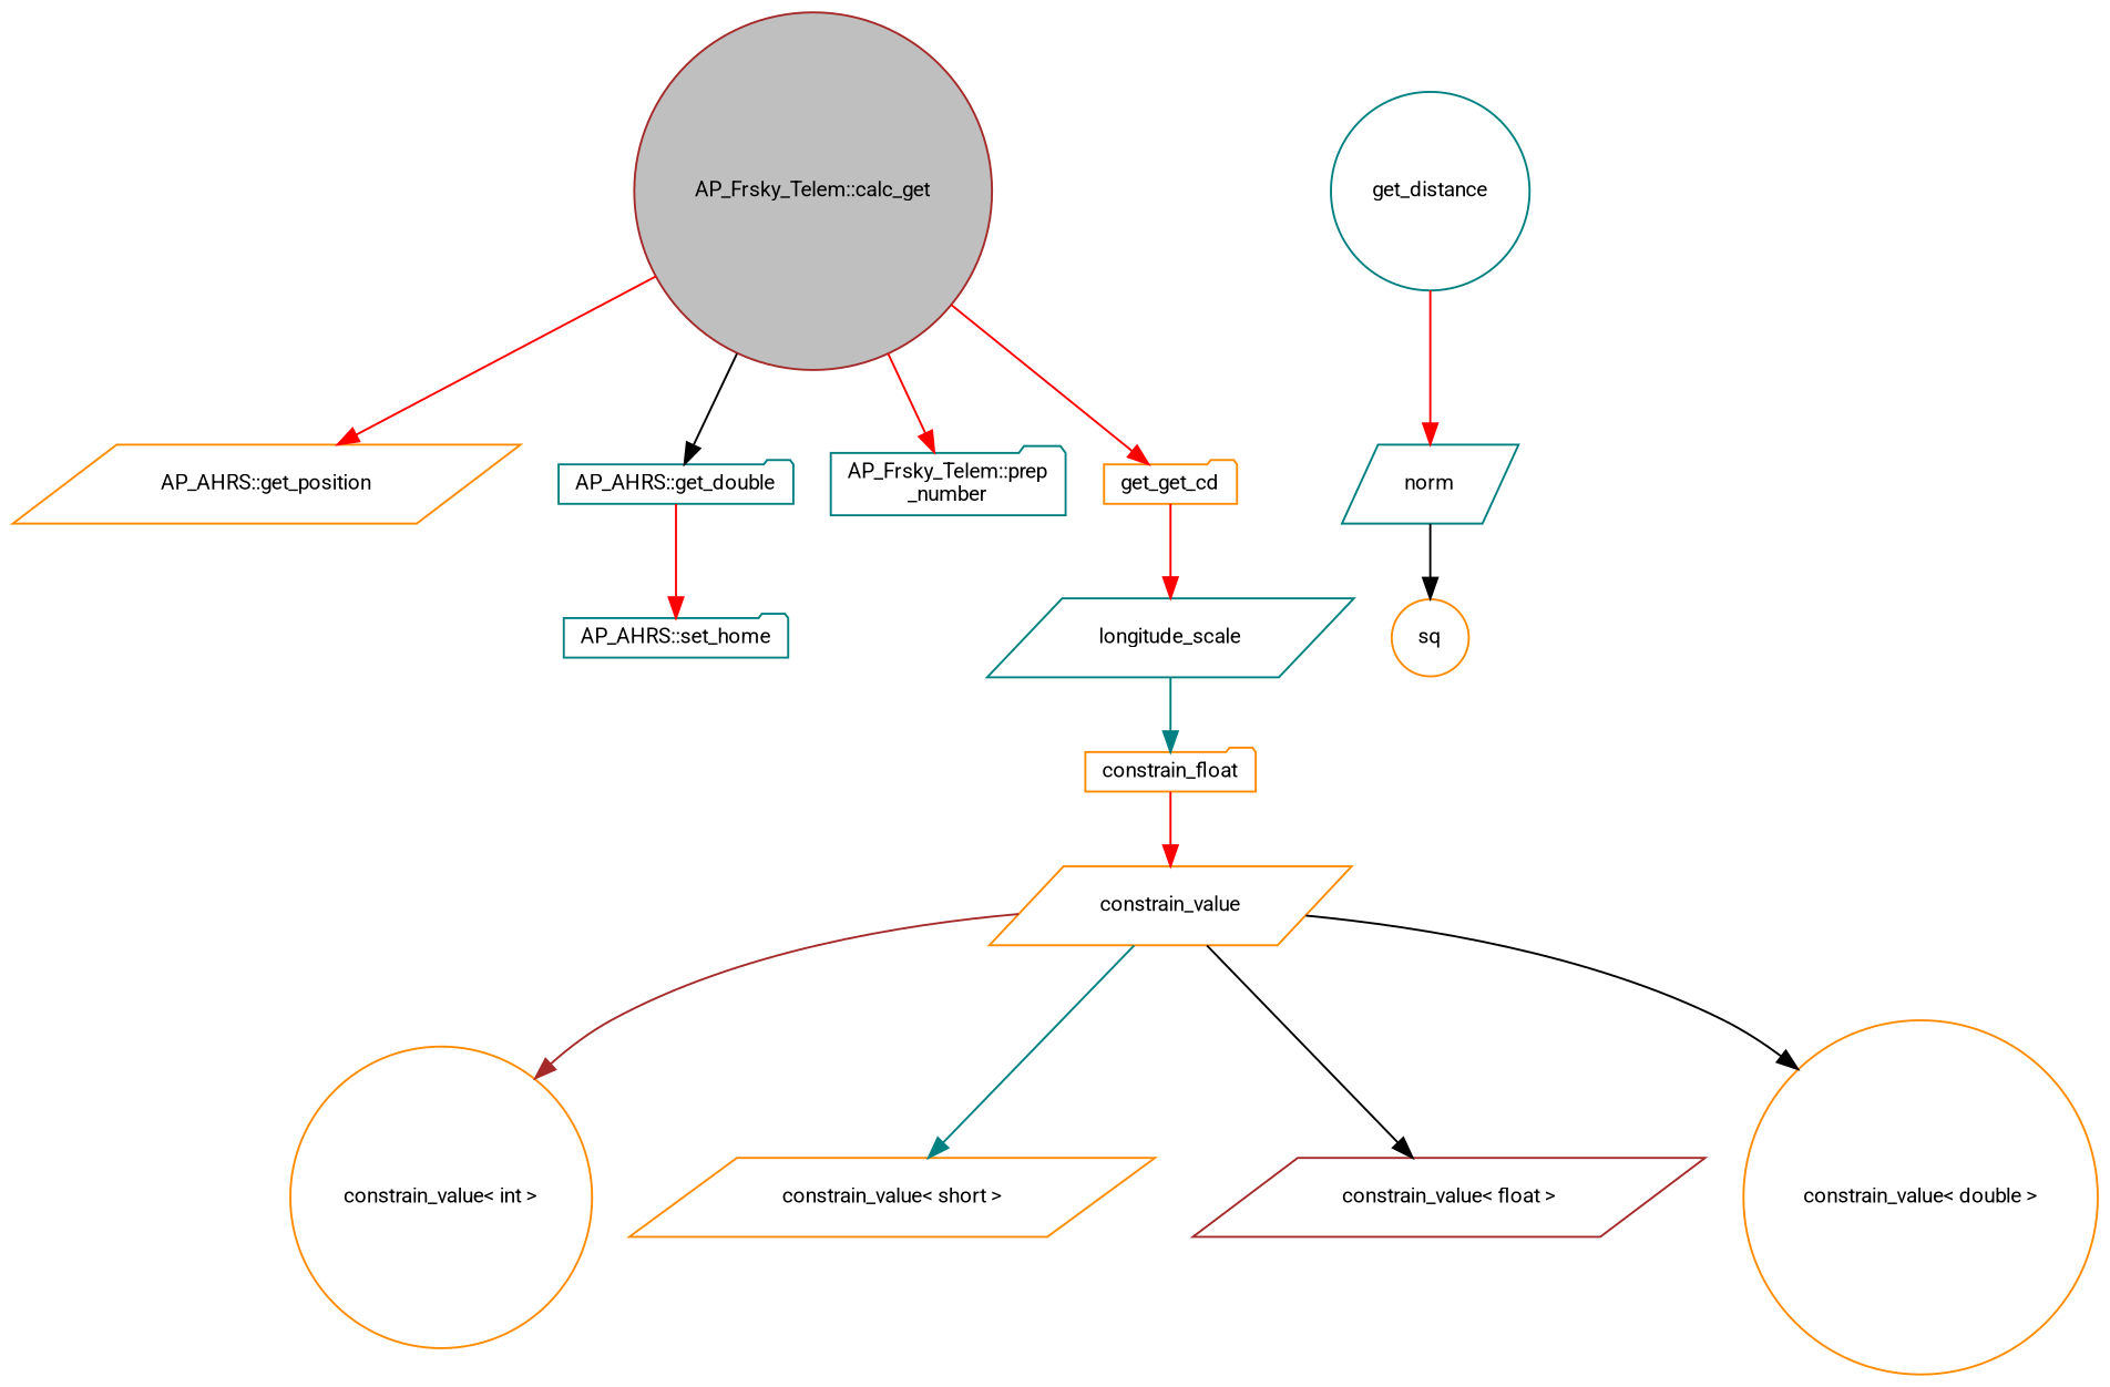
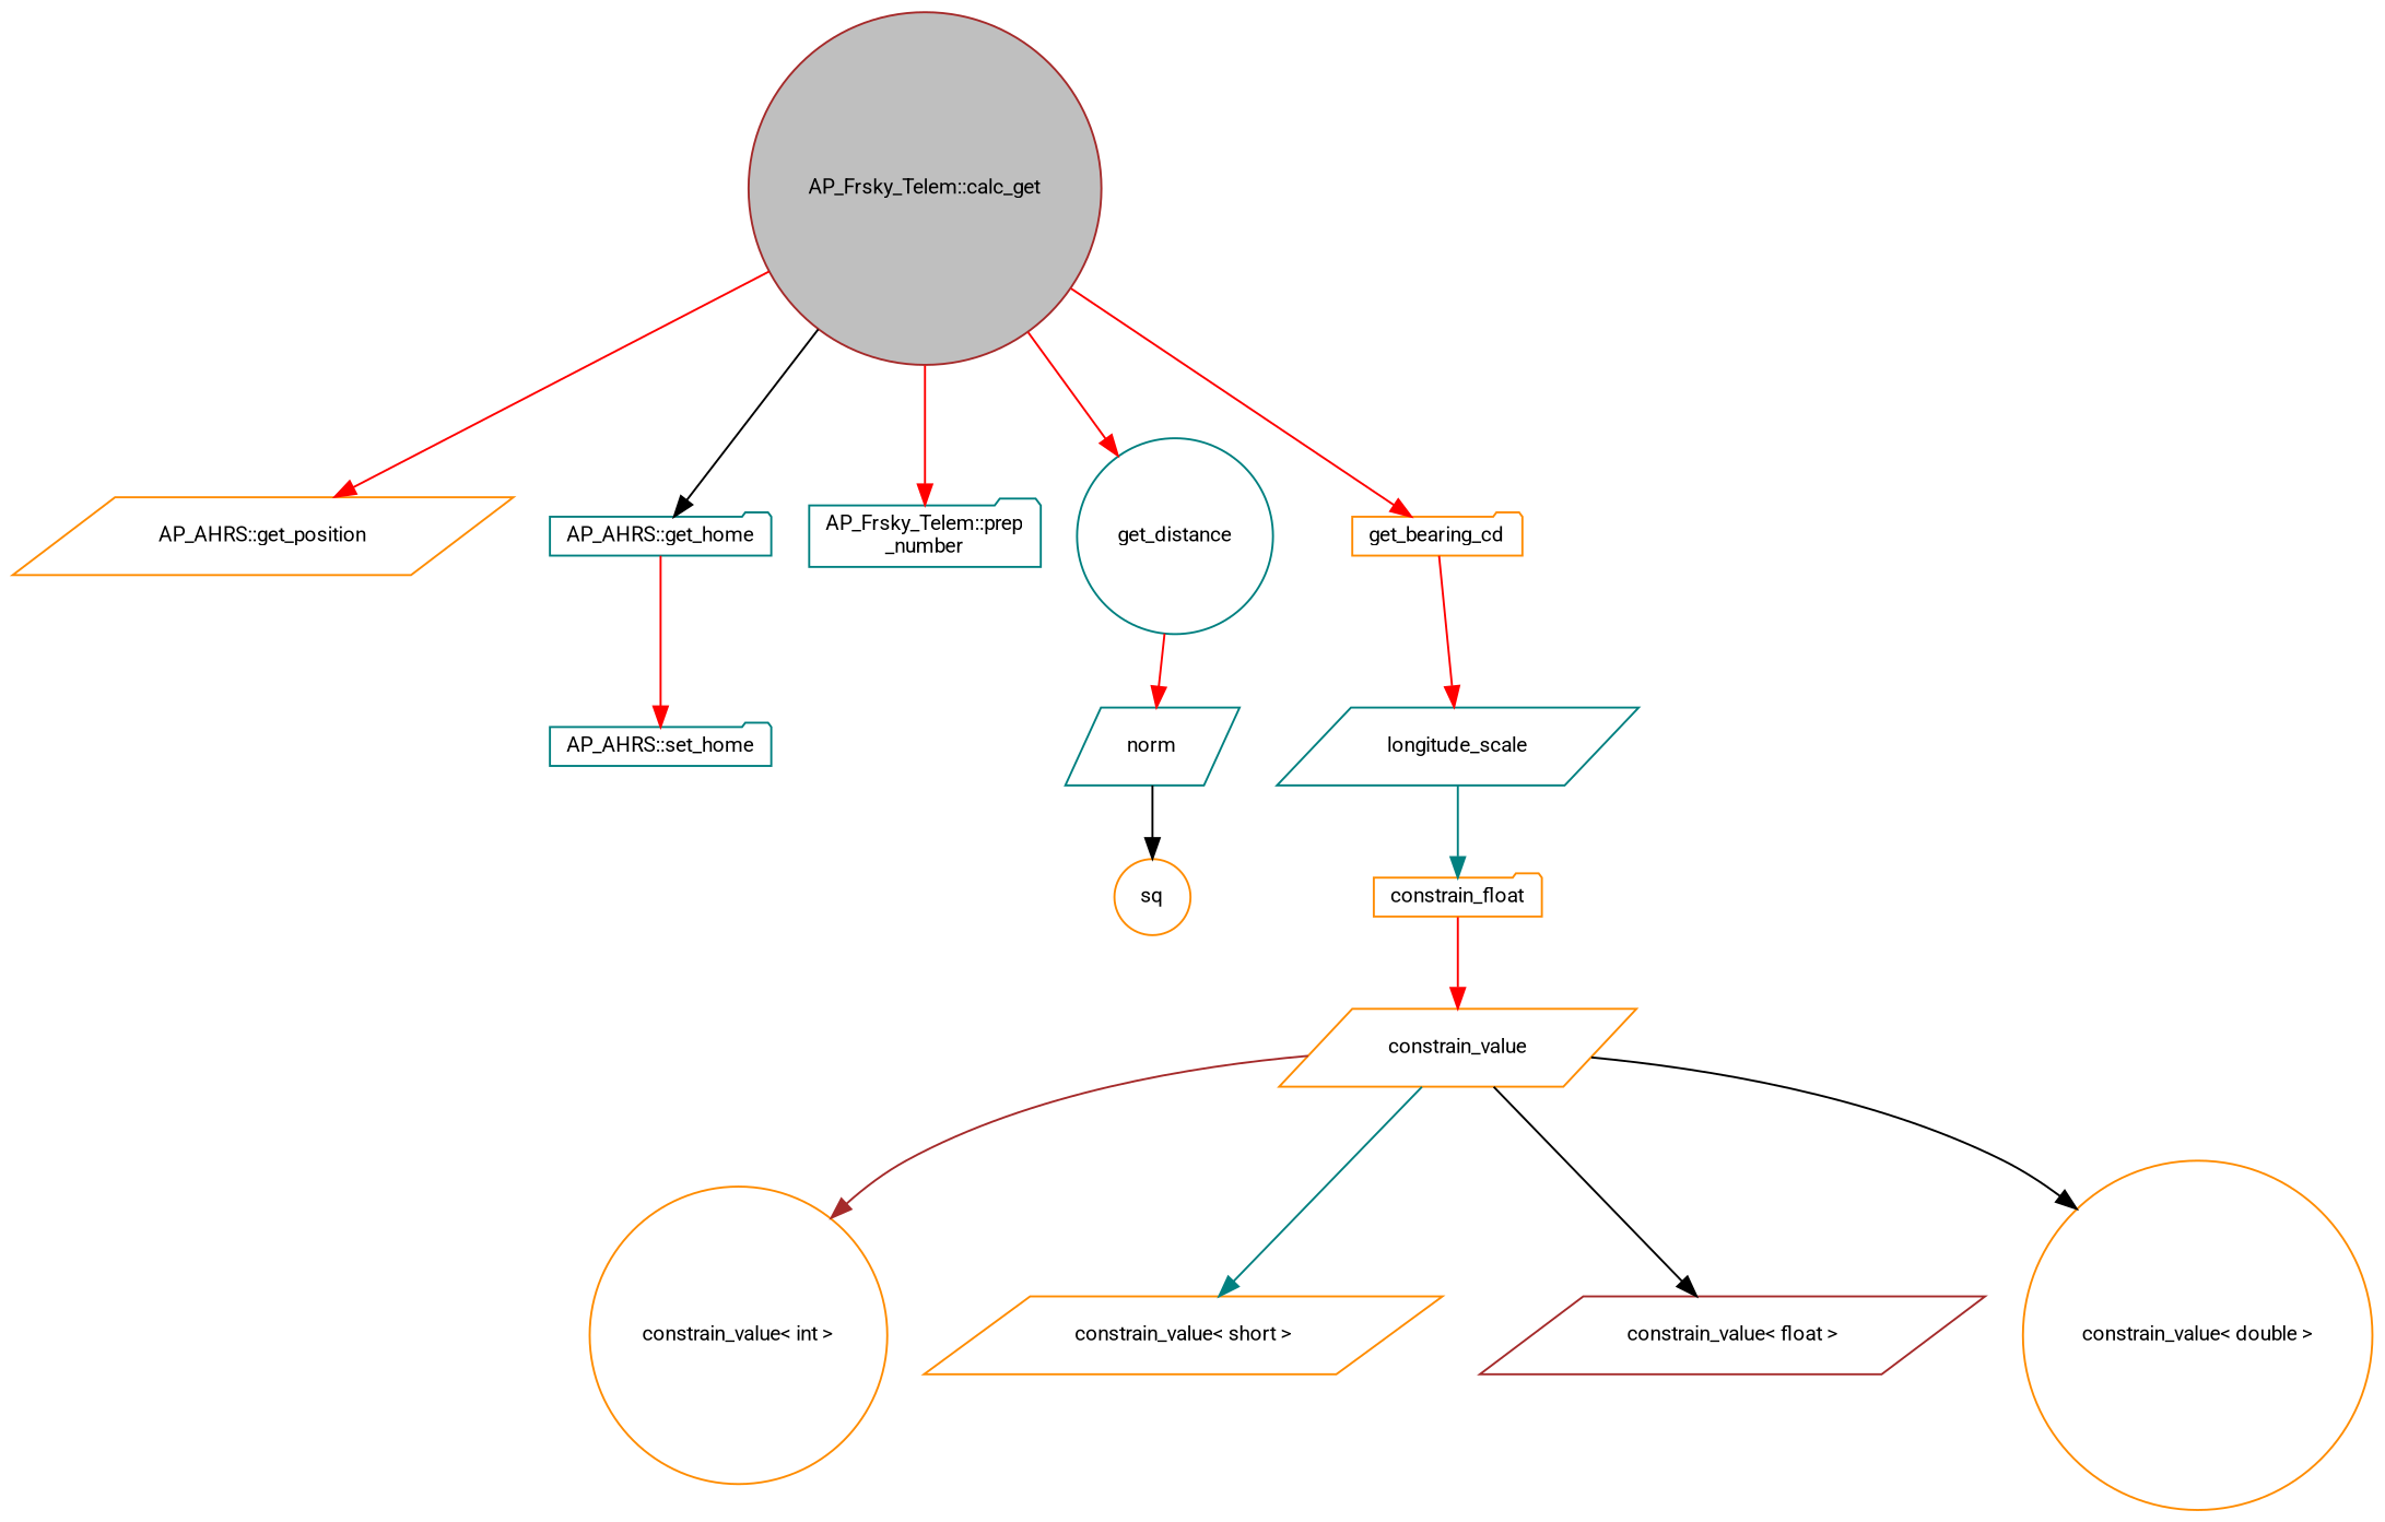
  digraph {
    fontname=Roboto
    rankdir=TB
    node [color=darkorange fillcolor=white fontname=Roboto fontsize=10 shape=parallelogram style=filled]
    edge [color=red fontname=Roboto fontsize=10 labelfontname=Helvetica labelfontsize=10 style=solid]
    n1 [color=brown fillcolor=grey75 fontcolor=black height=0.2 label="AP_Frsky_Telem::calc_get" shape=circle width=0.4]
    n2 [height=0.2 label="AP_AHRS::get_position" width=0.4]
-   n3 [color=teal height=0.2 label="AP_AHRS::get_double" shape=folder width=0.4]
+   n3 [color=teal height=0.2 label="AP_AHRS::get_home" shape=folder width=0.4]
    n4 [color=teal height=0.2 label="AP_Frsky_Telem::prep\l_number" shape=folder width=0.4]
    n5 [color=teal height=0.2 label=get_distance shape=circle width=0.4]
-   n6 [height=0.2 label=get_get_cd shape=folder width=0.4]
+   n6 [height=0.2 label=get_bearing_cd shape=folder width=0.4]
    n7 [color=teal height=0.2 label="AP_AHRS::set_home" shape=folder width=0.4]
    n8 [color=teal height=0.2 label=norm width=0.4]
    n9 [color=teal height=0.2 label=longitude_scale width=0.4]
    n10 [height=0.2 label=constrain_float shape=folder width=0.4]
    n11 [height=0.2 label=sq shape=circle width=0.4]
    n12 [height=0.2 label=constrain_value width=0.4]
    n13 [height=0.2 label="constrain_value\< int \>" shape=circle width=0.4]
    n14 [height=0.2 label="constrain_value\< short \>" width=0.4]
    n15 [color=brown height=0.2 label="constrain_value\< float \>" width=0.4]
    n16 [height=0.2 label="constrain_value\< double \>" shape=circle width=0.4]
    n1 -> n2
    n1 -> n3 [color=black]
    n1 -> n4
+   n1 -> n5
    n1 -> n6
    n3 -> n7
    n5 -> n8
    n6 -> n9
    n8 -> n11 [color=black]
    n9 -> n10 [color=teal]
    n10 -> n12
    n12 -> n13 [color=brown]
    n12 -> n14 [color=teal]
    n12 -> n15 [color=black]
    n12 -> n16 [color=black]
  }
